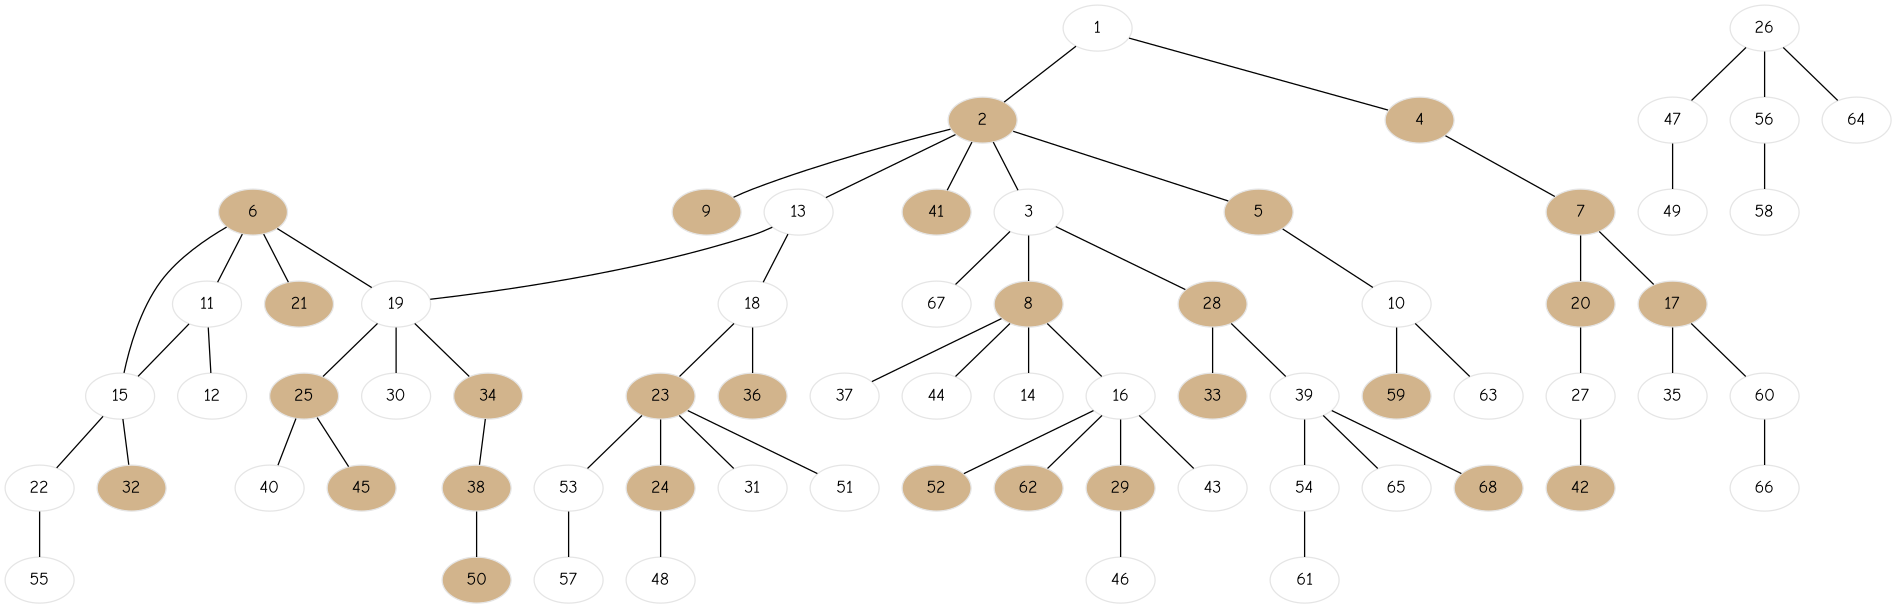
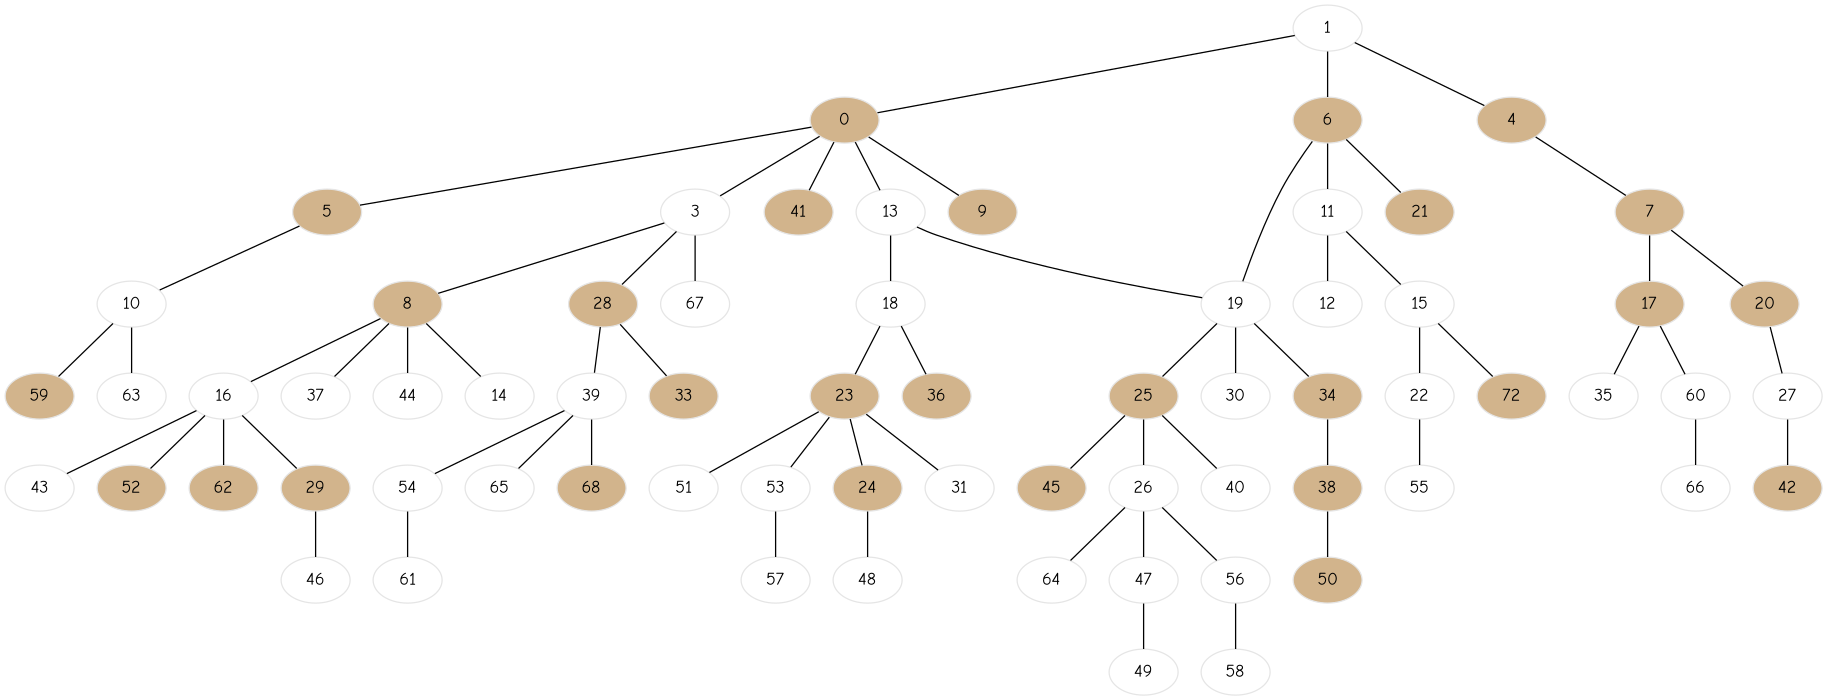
  graph {
    fontname="Comic Neue"
    node [color=gray90 fillcolor=white fontname="Comic Neue" style=filled]
    edge [fontname="Comic Neue"]
-   2 [fillcolor=tan]
+   2 [fillcolor=tan label=0]
    1
    4 [fillcolor=tan]
    6 [fillcolor=tan]
    3
    5 [fillcolor=tan]
    9 [fillcolor=tan]
    13
    41 [fillcolor=tan]
    7 [fillcolor=tan]
    11
    19
    21 [fillcolor=tan]
    8 [fillcolor=tan]
    28 [fillcolor=tan]
    67
    10
    18
    14
    16
    37
    44
    33 [fillcolor=tan]
    39
    17 [fillcolor=tan]
    20 [fillcolor=tan]
    59 [fillcolor=tan]
    63
    12
    15
    25 [fillcolor=tan]
    30
    34 [fillcolor=tan]
    35
    60
    27
    29 [fillcolor=tan]
    43
    52 [fillcolor=tan]
    62 [fillcolor=tan]
    22
-   32 [fillcolor=tan]
+   32 [fillcolor=tan label=72]
    23 [fillcolor=tan]
    36 [fillcolor=tan]
    55
    46
    66
    24 [fillcolor=tan]
    31
    51
    53
    26
    40
    45 [fillcolor=tan]
    38 [fillcolor=tan]
    42 [fillcolor=tan]
    48
    57
    47
    56
    64
    49
    58
    54
    65
    68 [fillcolor=tan]
    50 [fillcolor=tan]
    61
    2 -- 3
    2 -- 5
    2 -- 9
    2 -- 13
    2 -- 41
    1 -- 2
    1 -- 4
-   15 -- 6
+   1 -- 6
    4 -- 7
    6 -- 11
    6 -- 19
    6 -- 21
    3 -- 8
    3 -- 28
    3 -- 67
    5 -- 10
    13 -- 19
    13 -- 18
    7 -- 17
    7 -- 20
    11 -- 12
    11 -- 15
    19 -- 25
    19 -- 30
    19 -- 34
    8 -- 14
    8 -- 16
    8 -- 37
    8 -- 44
    28 -- 33
    28 -- 39
    10 -- 59
    10 -- 63
    18 -- 23
    18 -- 36
    16 -- 29
    16 -- 43
    16 -- 52
    16 -- 62
    39 -- 54
    39 -- 65
    39 -- 68
    17 -- 35
    17 -- 60
    20 -- 27
    15 -- 22
    15 -- 32
+   25 -- 26
    25 -- 40
    25 -- 45
    34 -- 38
    60 -- 66
    27 -- 42
    29 -- 46
    22 -- 55
    23 -- 24
    23 -- 31
    23 -- 51
    23 -- 53
    24 -- 48
    53 -- 57
    26 -- 47
    26 -- 56
    26 -- 64
    38 -- 50
    47 -- 49
    56 -- 58
    54 -- 61
  }
